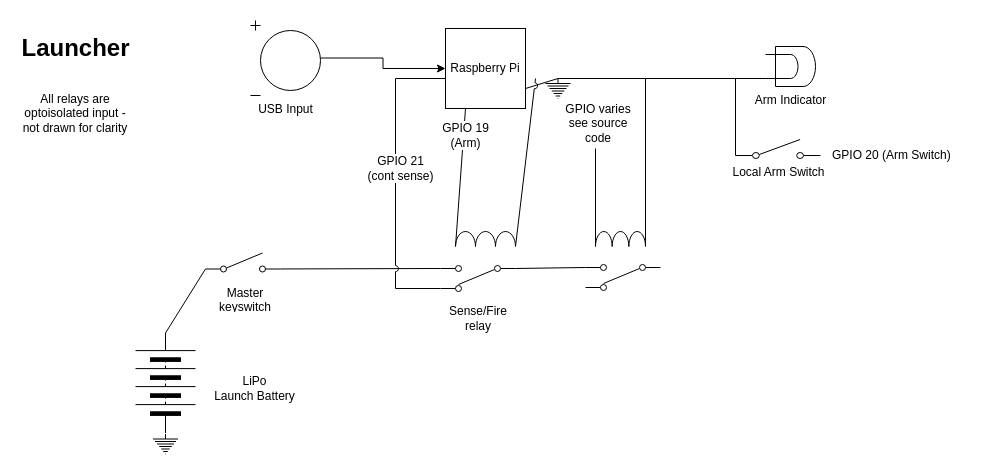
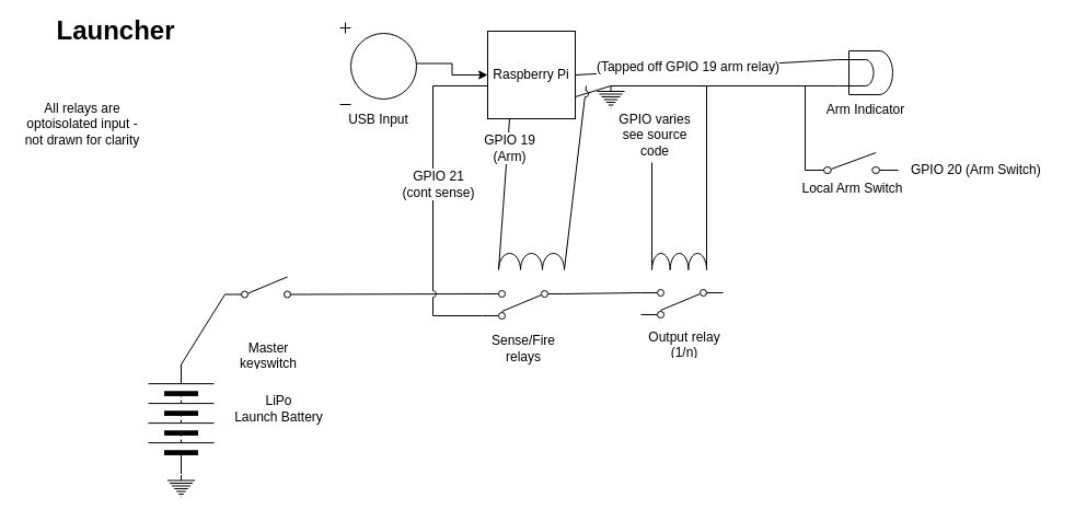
  <mxCell id="0" />
  <mxCell id="1" parent="0" />
  <mxCell id="2" style="edgeStyle=none;rounded=0;orthogonalLoop=1;jettySize=auto;html=1;exitX=1;exitY=0.84;exitDx=0;exitDy=0;exitPerimeter=0;entryX=1;entryY=0.885;entryDx=0;entryDy=0;entryPerimeter=0;endArrow=none;endFill=0;jumpStyle=none;" edge="1" parent="1" source="3" target="19"><mxGeometry relative="1" as="geometry" /></mxCell>
  <mxCell id="3" value="" style="pointerEvents=1;verticalLabelPosition=bottom;shadow=0;dashed=0;align=center;fillColor=#ffffff;html=1;verticalAlign=top;strokeWidth=1;shape=mxgraph.electrical.electro-mechanical.simple_switch;" vertex="1" parent="1"><mxGeometry x="205" y="252.5" width="75" height="19" as="geometry" /></mxCell>
- <mxCell id="4" value="Launcher" style="text;strokeColor=none;fillColor=none;html=1;fontSize=24;fontStyle=1;verticalAlign=middle;align=center;" vertex="1" parent="1"><mxGeometry x="25" y="28" width="100" height="40" as="geometry" /></mxCell>
- <mxCell id="5" value="Master keyswitch" style="text;html=1;strokeColor=none;fillColor=none;align=center;verticalAlign=middle;whiteSpace=wrap;overflow=hidden;" vertex="1" parent="1"><mxGeometry x="205" y="282.5" width="80" height="30" as="geometry" /></mxCell>
+ <mxCell id="4" value="Launcher" style="text;strokeColor=none;fillColor=none;html=1;fontSize=24;fontStyle=1;verticalAlign=middle;align=center;" vertex="1" parent="1"><mxGeometry x="55" y="8" width="100" height="40" as="geometry" /></mxCell>
+ <mxCell id="5" value="Master keyswitch" style="text;html=1;strokeColor=none;fillColor=none;align=center;verticalAlign=middle;whiteSpace=wrap;overflow=hidden;" vertex="1" parent="1"><mxGeometry x="205" y="307.5" width="80" height="30" as="geometry" /></mxCell>
  <mxCell id="6" value="" style="pointerEvents=1;verticalLabelPosition=bottom;shadow=0;dashed=0;align=center;fillColor=#ffffff;html=1;verticalAlign=top;strokeWidth=1;shape=mxgraph.electrical.miscellaneous.batteryStack;direction=north;rotation=0;" vertex="1" parent="1"><mxGeometry x="135" y="332.5" width="60" height="100" as="geometry" /></mxCell>
  <mxCell id="7" value="" style="endArrow=none;html=1;entryX=0;entryY=0.84;entryDx=0;entryDy=0;entryPerimeter=0;" edge="1" parent="1" target="3"><mxGeometry width="50" height="50" relative="1" as="geometry"><mxPoint x="165" y="332.5" as="sourcePoint" /><mxPoint x="125" y="452.5" as="targetPoint" /></mxGeometry></mxCell>
  <mxCell id="8" value="" style="pointerEvents=1;verticalLabelPosition=bottom;shadow=0;dashed=0;align=center;fillColor=#ffffff;html=1;verticalAlign=top;strokeWidth=1;shape=mxgraph.electrical.signal_sources.protective_earth;" vertex="1" parent="1"><mxGeometry x="152.5" y="433.5" width="25" height="20" as="geometry" /></mxCell>
- <mxCell id="9" value="&lt;div&gt;LiPo&lt;/div&gt;&lt;div&gt;Launch Battery&lt;br&gt;&lt;/div&gt;" style="text;html=1;strokeColor=none;fillColor=none;align=center;verticalAlign=middle;whiteSpace=wrap;overflow=hidden;" vertex="1" parent="1"><mxGeometry x="203" y="367.5" width="103" height="40" as="geometry" /></mxCell>
+ <mxCell id="9" value="&lt;div&gt;LiPo&lt;/div&gt;&lt;div&gt;Launch Battery&lt;br&gt;&lt;/div&gt;" style="text;html=1;strokeColor=none;fillColor=none;align=center;verticalAlign=middle;whiteSpace=wrap;overflow=hidden;" vertex="1" parent="1"><mxGeometry x="203" y="352.5" width="103" height="40" as="geometry" /></mxCell>
  <mxCell id="10" style="edgeStyle=orthogonalEdgeStyle;rounded=0;orthogonalLoop=1;jettySize=auto;html=1;exitX=0;exitY=0.75;exitDx=0;exitDy=0;entryX=1;entryY=0.115;entryDx=0;entryDy=0;entryPerimeter=0;endArrow=none;endFill=0;jumpStyle=arc;" edge="1" parent="1" source="12" target="19"><mxGeometry relative="1" as="geometry"><Array as="points"><mxPoint x="395" y="78" /><mxPoint x="395" y="288" /></Array></mxGeometry></mxCell>
  <mxCell id="11" value="GPIO 21&lt;br&gt;(cont sense)" style="text;html=1;resizable=0;points=[];align=center;verticalAlign=middle;labelBackgroundColor=#ffffff;" vertex="1" connectable="0" parent="10"><mxGeometry x="-0.051" y="4" relative="1" as="geometry"><mxPoint as="offset" /></mxGeometry></mxCell>
  <mxCell id="12" value="Raspberry Pi" style="whiteSpace=wrap;html=1;aspect=fixed;" vertex="1" parent="1"><mxGeometry x="445" y="28" width="80" height="80" as="geometry" /></mxCell>
  <mxCell id="13" value="" style="edgeStyle=orthogonalEdgeStyle;rounded=0;orthogonalLoop=1;jettySize=auto;html=1;" edge="1" parent="1" source="14" target="12"><mxGeometry relative="1" as="geometry" /></mxCell>
- <mxCell id="14" value="USB Input" style="pointerEvents=1;verticalLabelPosition=bottom;shadow=0;dashed=0;align=center;fillColor=#ffffff;html=1;verticalAlign=top;strokeWidth=1;shape=mxgraph.electrical.signal_sources.dc_source_1;" vertex="1" parent="1"><mxGeometry x="250" y="20" width="70" height="75" as="geometry" /></mxCell>
+ <mxCell id="14" value="USB Input" style="pointerEvents=1;verticalLabelPosition=bottom;shadow=0;dashed=0;align=center;fillColor=#ffffff;html=1;verticalAlign=top;strokeWidth=1;shape=mxgraph.electrical.signal_sources.dc_source_1;" vertex="1" parent="1"><mxGeometry x="310" y="20" width="70" height="75" as="geometry" /></mxCell>
  <mxCell id="15" style="edgeStyle=none;rounded=0;jumpStyle=arc;orthogonalLoop=1;jettySize=auto;html=1;exitX=0.5;exitY=0;exitDx=0;exitDy=0;exitPerimeter=0;endArrow=none;endFill=0;" edge="1" parent="1" source="16"><mxGeometry relative="1" as="geometry"><mxPoint x="645" y="78" as="targetPoint" /></mxGeometry></mxCell>
  <mxCell id="16" value="" style="pointerEvents=1;verticalLabelPosition=bottom;shadow=0;dashed=0;align=center;fillColor=#ffffff;html=1;verticalAlign=top;strokeWidth=1;shape=mxgraph.electrical.signal_sources.protective_earth;" vertex="1" parent="1"><mxGeometry x="545" y="78" width="25" height="20" as="geometry" /></mxCell>
  <mxCell id="17" value="" style="endArrow=none;html=1;entryX=0.5;entryY=0;entryDx=0;entryDy=0;entryPerimeter=0;exitX=1;exitY=0.75;exitDx=0;exitDy=0;" edge="1" parent="1" source="12" target="16"><mxGeometry width="50" height="50" relative="1" as="geometry"><mxPoint x="25" y="428" as="sourcePoint" /><mxPoint x="75" y="378" as="targetPoint" /></mxGeometry></mxCell>
  <mxCell id="18" style="edgeStyle=none;rounded=0;jumpStyle=arc;orthogonalLoop=1;jettySize=auto;html=1;exitX=0;exitY=0.885;exitDx=0;exitDy=0;exitPerimeter=0;entryX=1;entryY=0.885;entryDx=0;entryDy=0;entryPerimeter=0;endArrow=none;endFill=0;" edge="1" parent="1" source="19" target="23"><mxGeometry relative="1" as="geometry" /></mxCell>
  <mxCell id="19" value="" style="pointerEvents=1;verticalLabelPosition=bottom;shadow=0;dashed=0;align=center;fillColor=#ffffff;html=1;verticalAlign=top;strokeWidth=1;shape=mxgraph.electrical.electro-mechanical.2-way_switch;direction=west;" vertex="1" parent="1"><mxGeometry x="440" y="265" width="75" height="26" as="geometry" /></mxCell>
- <mxCell id="20" value="Sense/Fire relay" style="text;html=1;strokeColor=none;fillColor=none;align=center;verticalAlign=middle;whiteSpace=wrap;overflow=hidden;" vertex="1" parent="1"><mxGeometry x="438" y="298" width="80" height="40" as="geometry" /></mxCell>
+ <mxCell id="20" value="Sense/Fire relays" style="text;html=1;strokeColor=none;fillColor=none;align=center;verticalAlign=middle;whiteSpace=wrap;overflow=hidden;" vertex="1" parent="1"><mxGeometry x="438" y="298" width="80" height="40" as="geometry" /></mxCell>
  <mxCell id="21" value="" style="endArrow=none;html=1;entryX=0.25;entryY=1;entryDx=0;entryDy=0;exitX=0;exitY=1;exitDx=0;exitDy=0;exitPerimeter=0;" edge="1" parent="1" source="26" target="12"><mxGeometry width="50" height="50" relative="1" as="geometry"><mxPoint x="455" y="238" as="sourcePoint" /><mxPoint x="75" y="378" as="targetPoint" /></mxGeometry></mxCell>
  <mxCell id="22" value="GPIO 19&lt;br&gt;(Arm)" style="text;html=1;resizable=0;points=[];align=center;verticalAlign=middle;labelBackgroundColor=#ffffff;" vertex="1" connectable="0" parent="21"><mxGeometry x="0.614" y="-1" relative="1" as="geometry"><mxPoint as="offset" /></mxGeometry></mxCell>
  <mxCell id="23" value="" style="pointerEvents=1;verticalLabelPosition=bottom;shadow=0;dashed=0;align=center;fillColor=#ffffff;html=1;verticalAlign=top;strokeWidth=1;shape=mxgraph.electrical.electro-mechanical.2-way_switch;direction=west;" vertex="1" parent="1"><mxGeometry x="585" y="264" width="75" height="26" as="geometry" /></mxCell>
+ <mxCell id="24" value="Output relay (1/n)" style="text;html=1;strokeColor=none;fillColor=none;align=center;verticalAlign=middle;whiteSpace=wrap;overflow=hidden;" vertex="1" parent="1"><mxGeometry x="585" y="297.5" width="80" height="30" as="geometry" /></mxCell>
  <mxCell id="25" style="edgeStyle=none;rounded=0;jumpStyle=arc;orthogonalLoop=1;jettySize=auto;html=1;exitX=1;exitY=1;exitDx=0;exitDy=0;exitPerimeter=0;endArrow=none;endFill=0;" edge="1" parent="1" source="26"><mxGeometry relative="1" as="geometry"><mxPoint x="535" y="78" as="targetPoint" /></mxGeometry></mxCell>
  <mxCell id="26" value="" style="verticalLabelPosition=bottom;shadow=0;dashed=0;align=center;fillColor=#ffffff;html=1;verticalAlign=top;strokeWidth=1;shape=mxgraph.electrical.rot_mech.field;pointerEvents=1;" vertex="1" parent="1"><mxGeometry x="455" y="231" width="60" height="15" as="geometry" /></mxCell>
  <mxCell id="27" value="All relays are optoisolated input - not drawn for clarity" style="text;html=1;strokeColor=none;fillColor=none;align=center;verticalAlign=middle;whiteSpace=wrap;overflow=hidden;" vertex="1" parent="1"><mxGeometry x="20" y="68" width="110" height="90" as="geometry" /></mxCell>
  <mxCell id="28" style="edgeStyle=none;rounded=0;jumpStyle=arc;orthogonalLoop=1;jettySize=auto;html=1;exitX=1;exitY=1;exitDx=0;exitDy=0;exitPerimeter=0;endArrow=none;endFill=0;" edge="1" parent="1" source="29"><mxGeometry relative="1" as="geometry"><mxPoint x="645" y="78" as="targetPoint" /></mxGeometry></mxCell>
  <mxCell id="29" value="" style="verticalLabelPosition=bottom;shadow=0;dashed=0;align=center;fillColor=#ffffff;html=1;verticalAlign=top;strokeWidth=1;shape=mxgraph.electrical.rot_mech.field;pointerEvents=1;" vertex="1" parent="1"><mxGeometry x="595" y="231" width="50" height="15" as="geometry" /></mxCell>
  <mxCell id="30" value="" style="endArrow=none;html=1;exitX=0;exitY=1;exitDx=0;exitDy=0;exitPerimeter=0;" edge="1" parent="1" source="29"><mxGeometry width="50" height="50" relative="1" as="geometry"><mxPoint x="585" y="198" as="sourcePoint" /><mxPoint x="595" y="148" as="targetPoint" /></mxGeometry></mxCell>
  <mxCell id="31" value="&lt;div&gt;GPIO varies&lt;/div&gt;&lt;div&gt;see source code&lt;br&gt;&lt;/div&gt;" style="text;html=1;strokeColor=none;fillColor=none;align=center;verticalAlign=middle;whiteSpace=wrap;overflow=hidden;" vertex="1" parent="1"><mxGeometry x="558" y="98" width="80" height="50" as="geometry" /></mxCell>
  <mxCell id="32" style="edgeStyle=none;rounded=0;jumpStyle=arc;orthogonalLoop=1;jettySize=auto;html=1;exitX=0.8;exitY=1;exitDx=0;exitDy=0;exitPerimeter=0;endArrow=none;endFill=0;" edge="1" parent="1" source="35"><mxGeometry relative="1" as="geometry"><mxPoint x="645" y="78" as="targetPoint" /></mxGeometry></mxCell>
+ <mxCell id="33" style="edgeStyle=none;rounded=0;jumpStyle=arc;orthogonalLoop=1;jettySize=auto;html=1;exitX=0.2;exitY=1;exitDx=0;exitDy=0;exitPerimeter=0;endArrow=none;endFill=0;entryX=1;entryY=0.5;entryDx=0;entryDy=0;" edge="1" parent="1" source="35" target="12"><mxGeometry relative="1" as="geometry"><mxPoint x="685" y="54" as="targetPoint" /></mxGeometry></mxCell>
+ <mxCell id="34" value="(Tapped off GPIO 19 arm relay)" style="text;html=1;resizable=0;points=[];align=center;verticalAlign=middle;labelBackgroundColor=#ffffff;" vertex="1" connectable="0" parent="33"><mxGeometry x="0.144" y="-2" relative="1" as="geometry"><mxPoint as="offset" /></mxGeometry></mxCell>
  <mxCell id="35" value="Arm Indicator" style="verticalLabelPosition=bottom;shadow=0;dashed=0;align=center;fillColor=#ffffff;html=1;verticalAlign=top;strokeWidth=1;shape=mxgraph.electrical.opto_electronics.lamp;direction=south;" vertex="1" parent="1"><mxGeometry x="765" y="46" width="50" height="40" as="geometry" /></mxCell>
  <mxCell id="36" style="edgeStyle=none;rounded=0;jumpStyle=arc;orthogonalLoop=1;jettySize=auto;html=1;exitX=0;exitY=0.84;exitDx=0;exitDy=0;exitPerimeter=0;endArrow=none;endFill=0;" edge="1" parent="1" source="37"><mxGeometry relative="1" as="geometry"><mxPoint x="735" y="78" as="targetPoint" /></mxGeometry></mxCell>
  <mxCell id="37" value="Local Arm Switch" style="pointerEvents=1;verticalLabelPosition=bottom;shadow=0;dashed=0;align=center;fillColor=#ffffff;html=1;verticalAlign=top;strokeWidth=1;shape=mxgraph.electrical.electro-mechanical.simple_switch;" vertex="1" parent="1"><mxGeometry x="735" y="139" width="85" height="19" as="geometry" /></mxCell>
  <mxCell id="38" value="GPIO 20 (Arm Switch)" style="text;html=1;resizable=0;points=[];autosize=1;align=left;verticalAlign=top;spacingTop=-4;" vertex="1" parent="1"><mxGeometry x="830" y="145" width="130" height="20" as="geometry" /></mxCell>
